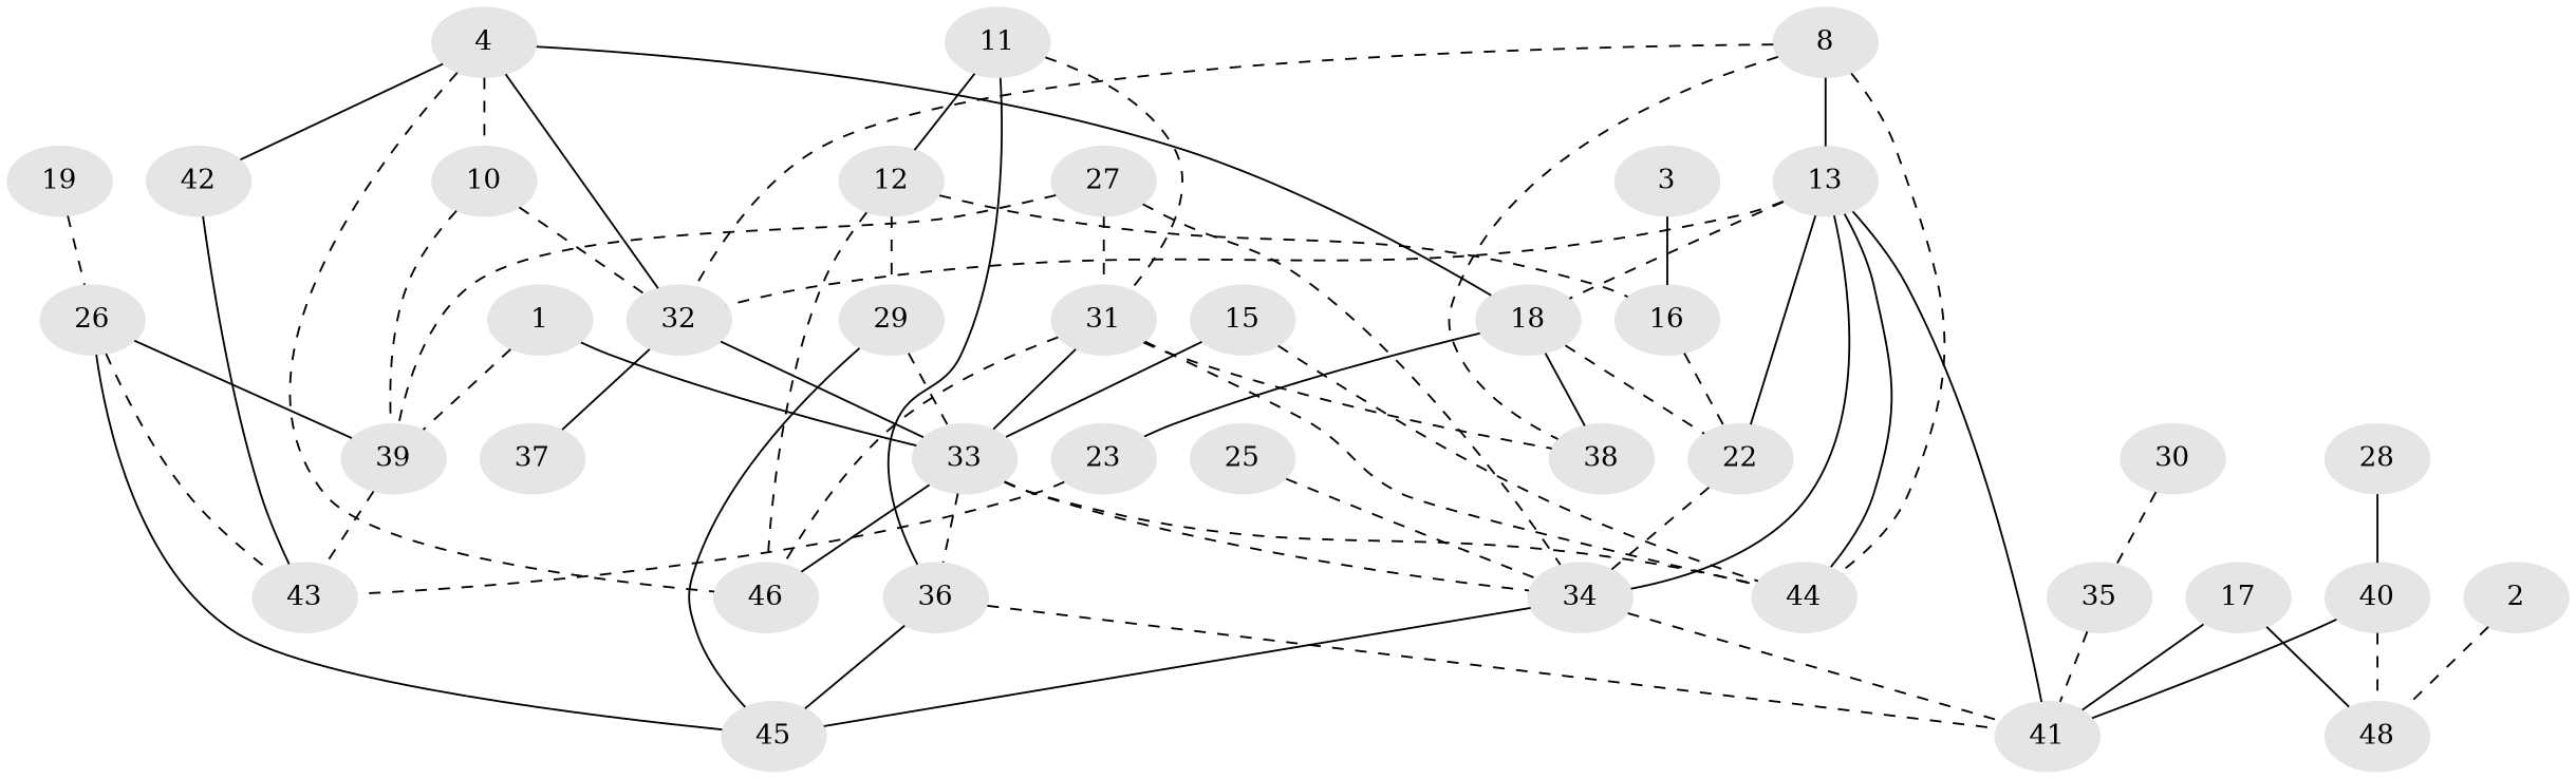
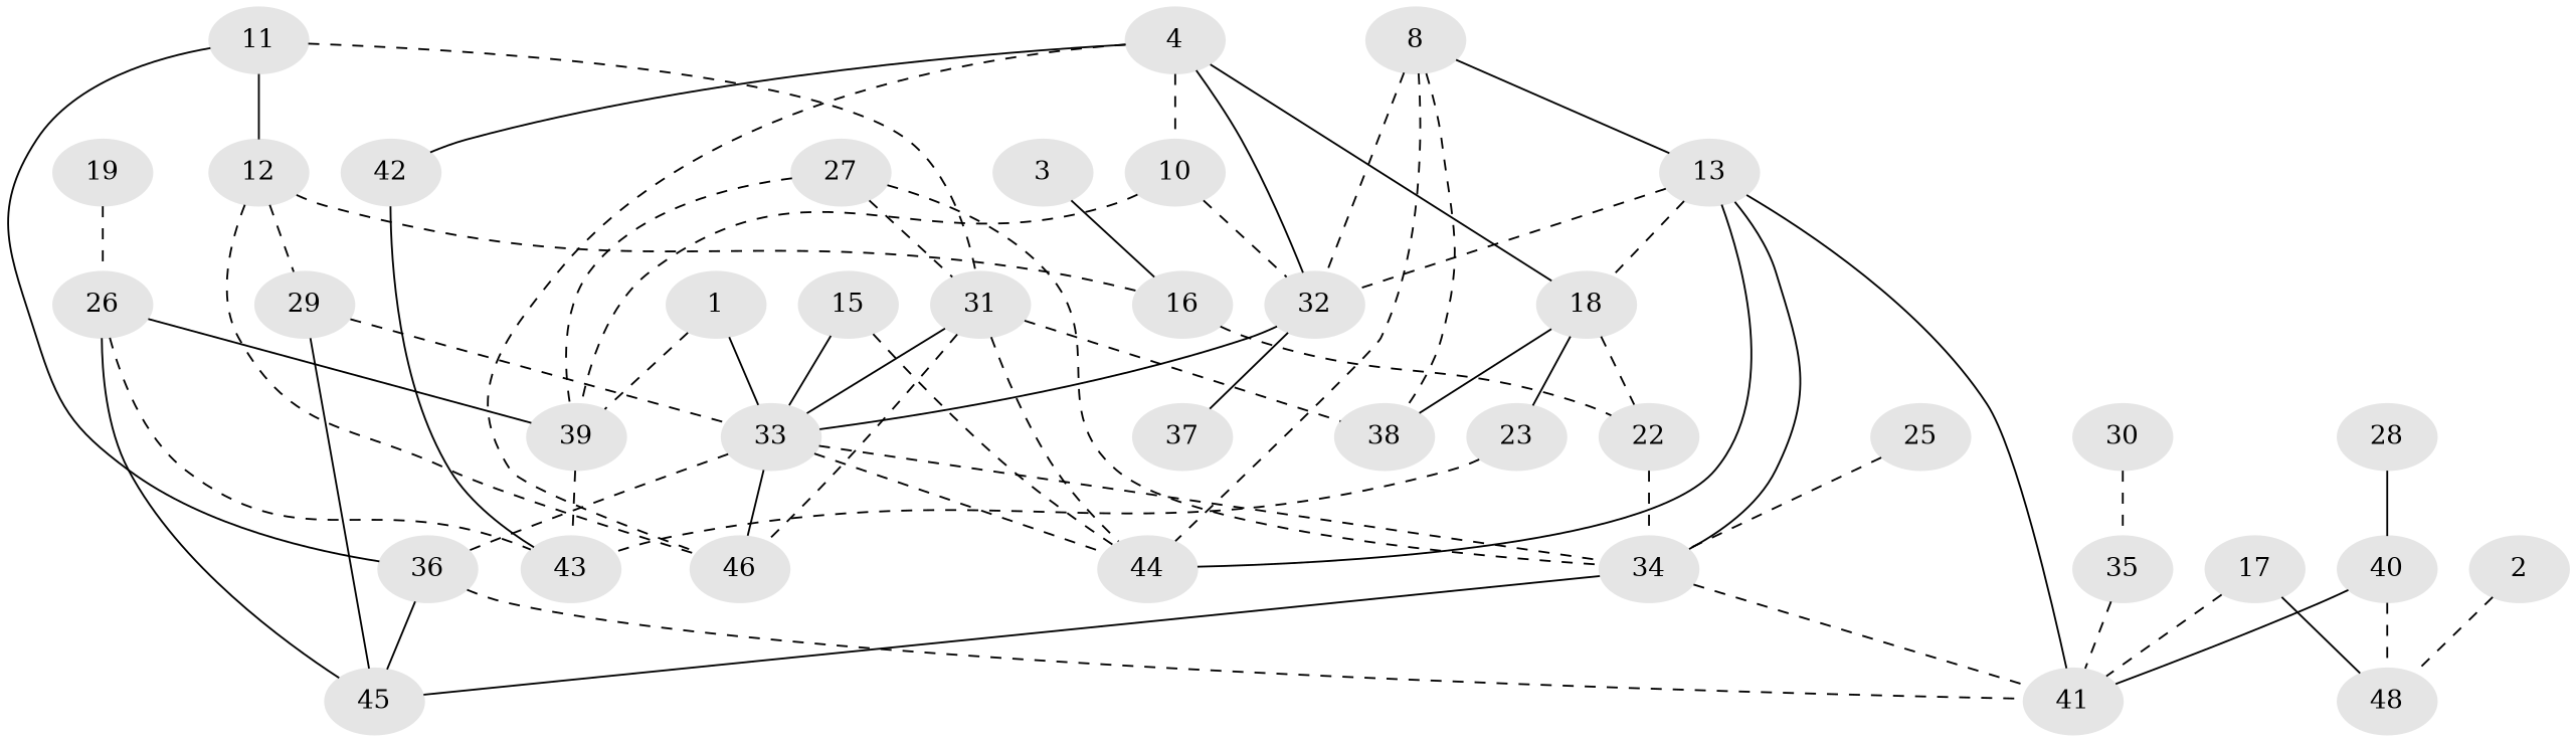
  graph {
    node [color=gray90 style=filled]
    edge [style=dashed weight=1.0]
    1
    33
    39
    46
    44
    36
    34
    43
    2
    48
    3
    16
    22
    4
    10
    18
    32
    42
    38
    23
    37
    n22 [label=8]
    13
    41
    11
    12
    31
    29
    45
    15
    17
    19
    26
    25
    27
    28
    40
    30
    35
    1 -- 33 [style=solid]
    1 -- 39
    33 -- 46 [style=solid]
    33 -- 44
    33 -- 36
    33 -- 34
    39 -- 43
    36 -- 41
    36 -- 45 [style=solid]
    34 -- 41
    34 -- 45 [style=solid]
    2 -- 48
    3 -- 16 [style=solid]
    16 -- 22
    22 -- 34 [weight=2.0]
    4 -- 46
    4 -- 10
    4 -- 18 [style=solid]
    4 -- 32 [style=solid]
    4 -- 42 [style=solid]
    10 -- 39
    10 -- 32
    18 -- 22
    18 -- 38 [style=solid]
    18 -- 23 [style=solid]
    32 -- 33 [style=solid]
    32 -- 37 [style=solid]
    42 -- 43 [style=solid]
    23 -- 43
    n22 -- 44 [weight=2.0]
    n22 -- 32
    n22 -- 38
    n22 -- 13 [style=solid]
    13 -- 44 [style=solid]
    13 -- 34 [style=solid]
-   13 -- 22 [style=solid]
    13 -- 18
    13 -- 32
    13 -- 41 [style=solid]
    11 -- 36 [style=solid]
    11 -- 12 [style=solid]
    11 -- 31
    12 -- 46
    12 -- 16
    12 -- 29
    31 -- 33 [style=solid]
    31 -- 46
    31 -- 44
    31 -- 38
    29 -- 33
    29 -- 45 [style=solid]
    15 -- 33 [style=solid]
    15 -- 44
    17 -- 48 [style=solid]
-   17 -- 41 [style=solid]
+   17 -- 41
    19 -- 26
    26 -- 39 [style=solid]
    26 -- 43
    26 -- 45 [style=solid]
    25 -- 34
    27 -- 39
    27 -- 34
    27 -- 31
    28 -- 40 [style=solid]
    40 -- 48
    40 -- 41 [style=solid]
    30 -- 35
    35 -- 41
  }
